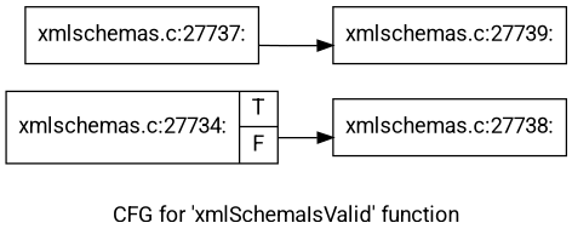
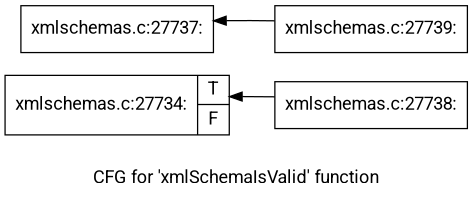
  digraph {
    fontname=Roboto
    label="CFG for 'xmlSchemaIsValid' function"
    rankdir=LR
    node [fontname=Roboto shape=record]
    edge [fontname=Roboto]
    n1 [label="{xmlschemas.c:27734:|{<s0>T|<s1>F}}"]
    n2 [label="{xmlschemas.c:27738:}"]
    n3 [label="{xmlschemas.c:27737:}"]
    n4 [label="{xmlschemas.c:27739:}"]
-   n1 -> n2
-   n3 -> n4
+   n2 -> n1
+   n4 -> n3
  }
